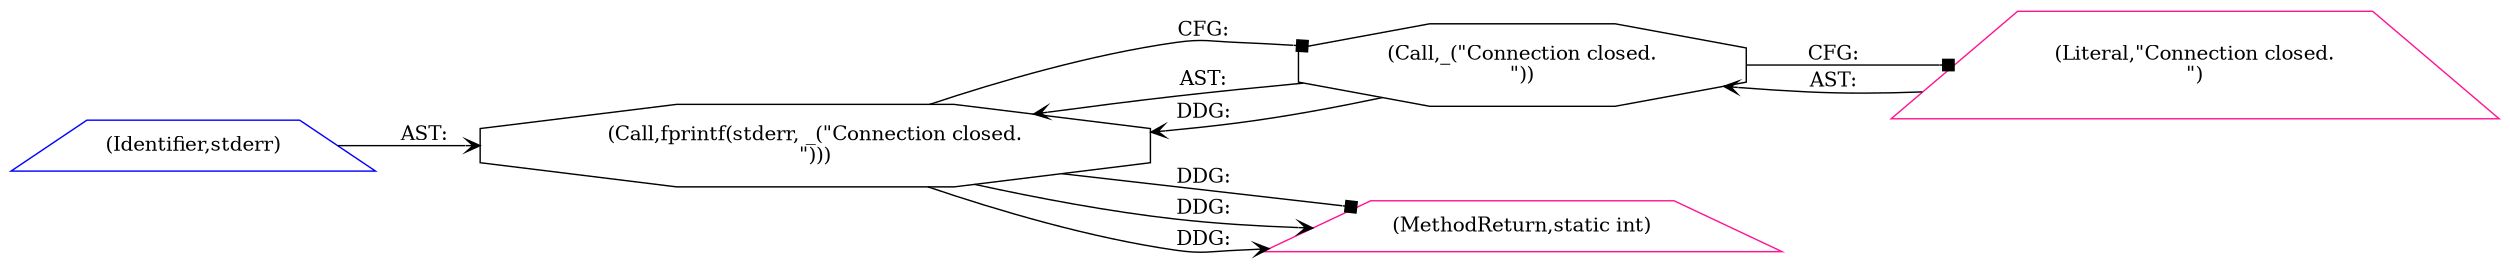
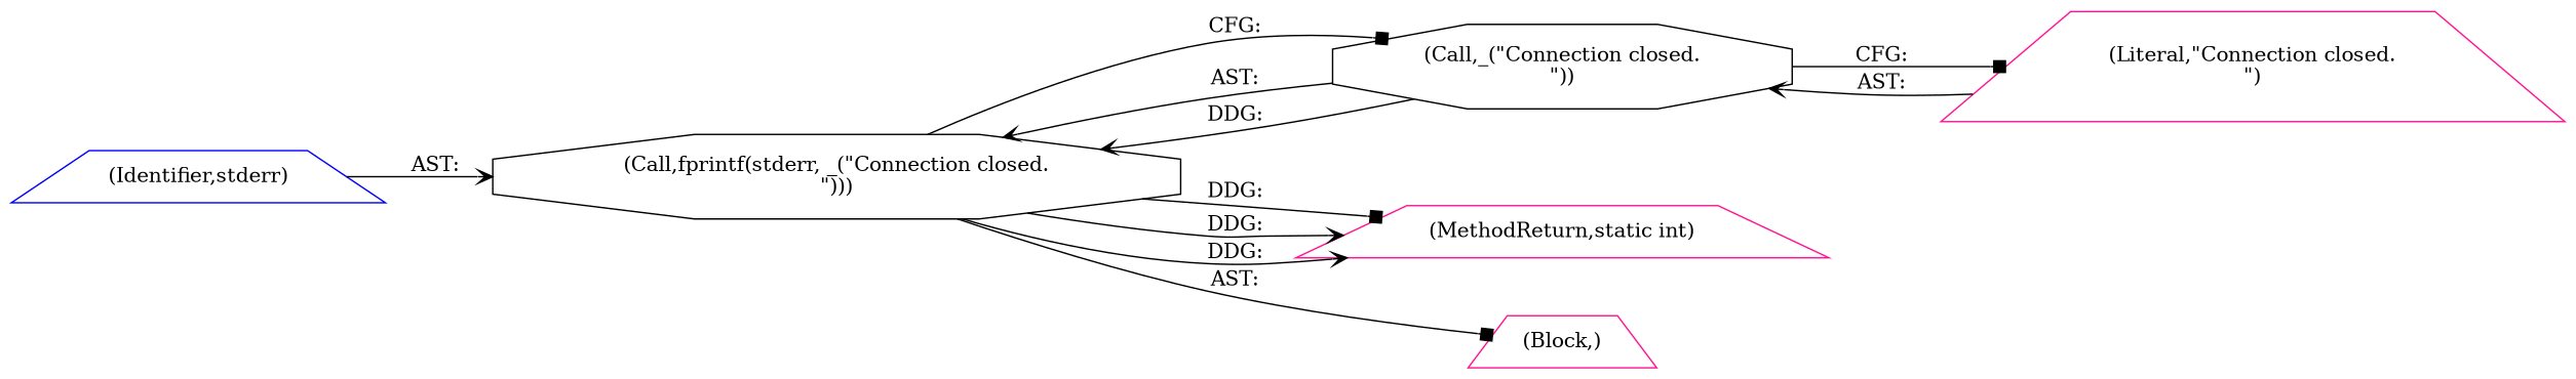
  digraph {
    rankdir=LR
    node [color=deeppink shape=trapezium]
    edge [arrowhead=vee]
    n1 [color=black label="(Call,fprintf(stderr, _(\"Connection closed.\n\")))" shape=octagon]
    n2 [color=black label="(Call,_(\"Connection closed.\n\"))" shape=octagon]
    n3 [label="(MethodReturn,static int)"]
+   n4 [label="(Block,)"]
    n5 [label="(Literal,\"Connection closed.\n\")"]
    n6 [color=blue label="(Identifier,stderr)"]
    n1 -> n2 [arrowhead=box label="CFG: "]
    n1 -> n3 [arrowhead=box label="DDG: "]
    n1 -> n3 [label="DDG: "]
    n1 -> n3 [label="DDG: "]
+   n1 -> n4 [arrowhead=box label="AST: "]
    n2 -> n1 [label="AST: "]
    n2 -> n1 [label="DDG: "]
    n2 -> n5 [arrowhead=box label="CFG: "]
    n5 -> n2 [label="AST: "]
    n6 -> n1 [label="AST: "]
  }
